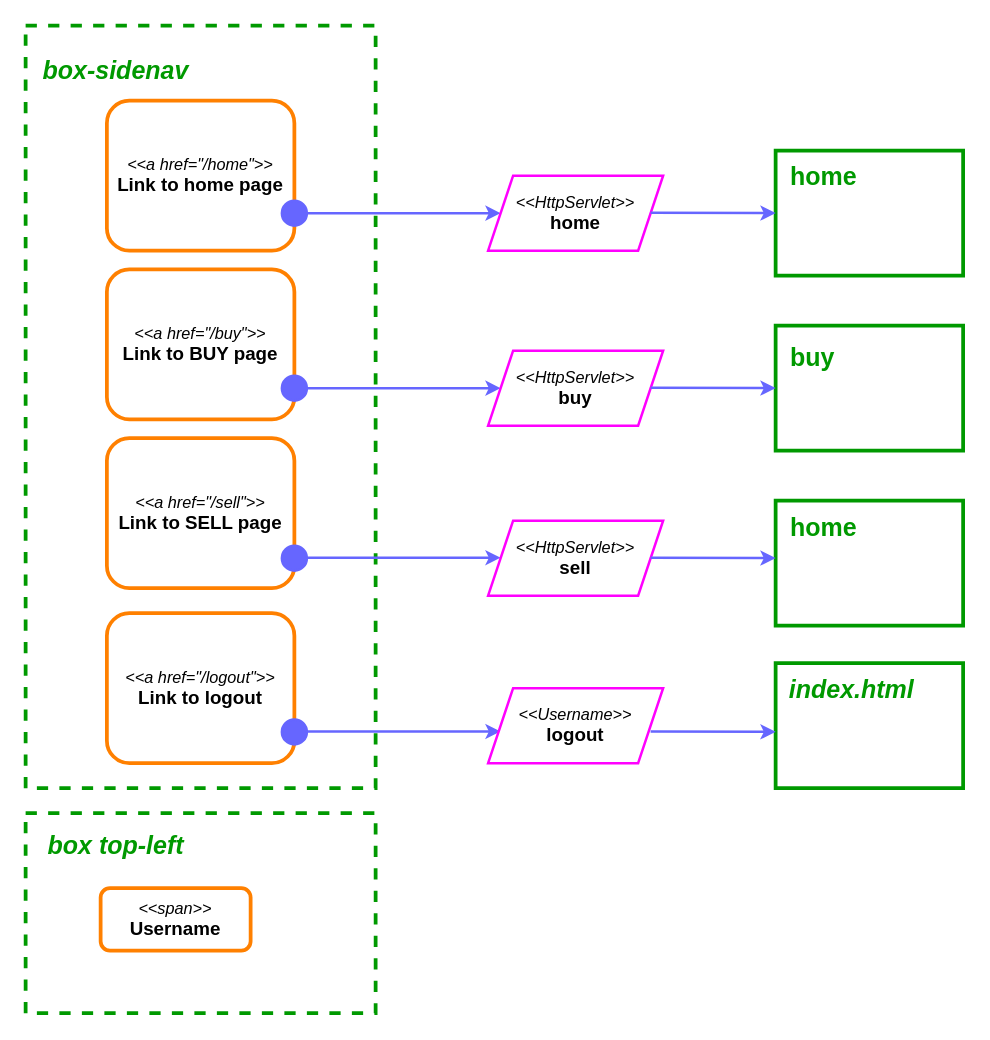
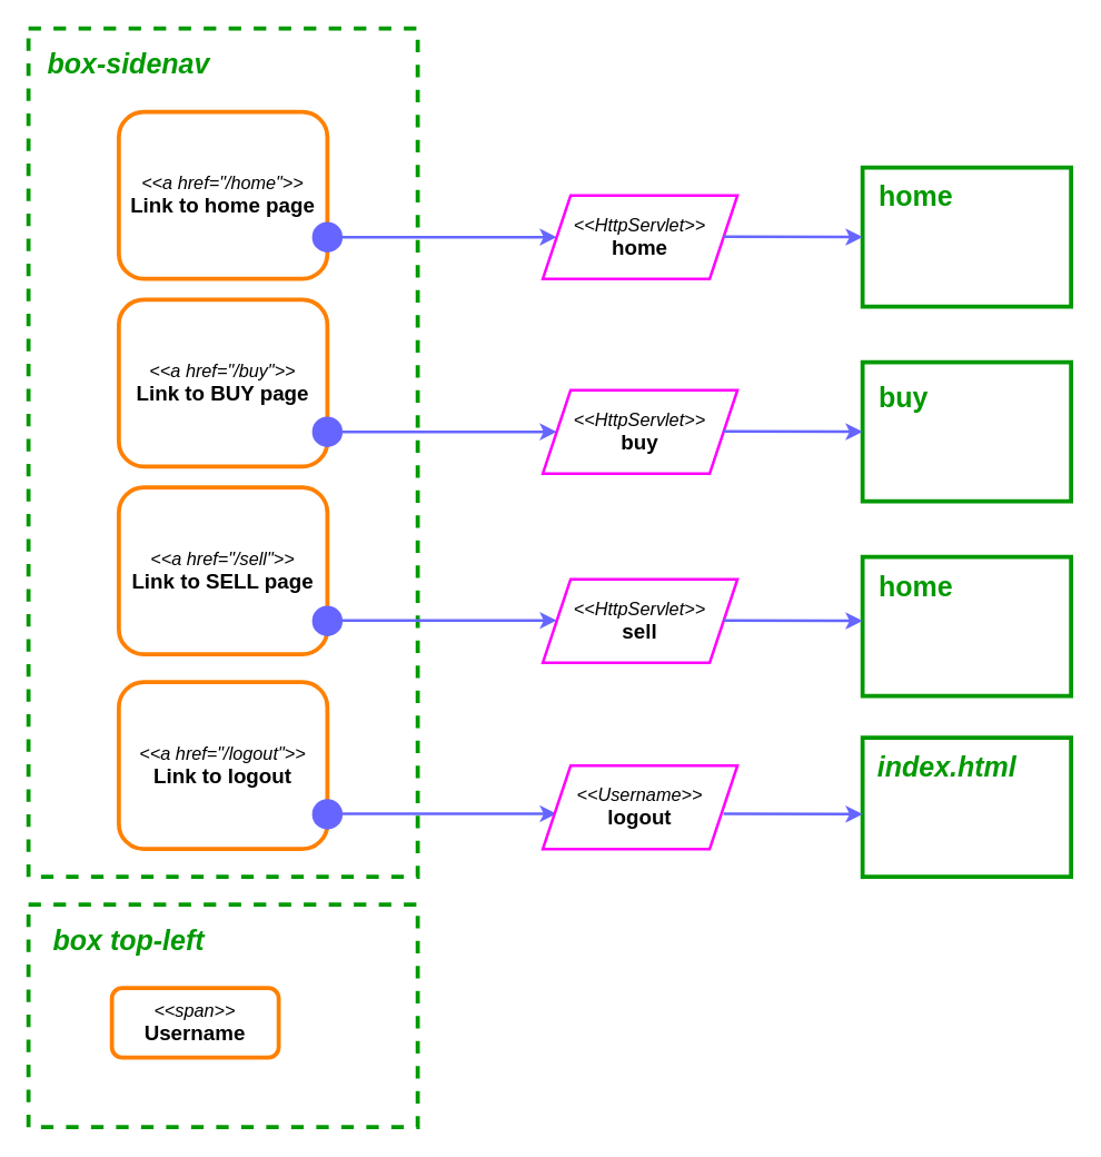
  <mxCell id="0" />
  <mxCell id="1" parent="0" />
  <mxCell id="2" value="" style="group;dashed=1;strokeColor=none;" parent="1" vertex="1" connectable="0"><mxGeometry x="20" y="20" width="280" height="610" as="geometry" /></mxCell>
  <mxCell id="3" value="" style="whiteSpace=wrap;html=1;strokeWidth=3;strokeColor=#009900;dashed=1;" parent="2" vertex="1"><mxGeometry width="280" height="610" as="geometry" /></mxCell>
  <mxCell id="4" value="&lt;font style=&quot;&quot;&gt;&lt;i style=&quot;font-size: 13px;&quot;&gt;&amp;lt;&amp;lt;a href=&quot;/home&quot;&amp;gt;&amp;gt;&lt;/i&gt;&lt;br&gt;&lt;font style=&quot;font-size: 15px;&quot;&gt;&lt;b&gt;Link to home page&lt;/b&gt;&lt;/font&gt;&lt;/font&gt;" style="rounded=1;whiteSpace=wrap;html=1;strokeWidth=3;strokeColor=#FF8000;" vertex="1" parent="2"><mxGeometry x="65" y="60" width="150" height="120" as="geometry" /></mxCell>
  <mxCell id="5" value="&lt;font style=&quot;&quot;&gt;&lt;i style=&quot;font-size: 13px;&quot;&gt;&amp;lt;&amp;lt;a href=&quot;/buy&quot;&amp;gt;&amp;gt;&lt;/i&gt;&lt;br&gt;&lt;font style=&quot;font-size: 15px;&quot;&gt;&lt;b&gt;Link to BUY page&lt;/b&gt;&lt;/font&gt;&lt;/font&gt;" style="rounded=1;whiteSpace=wrap;html=1;strokeWidth=3;strokeColor=#FF8000;" parent="1" vertex="1"><mxGeometry x="85" y="215" width="150" height="120" as="geometry" /></mxCell>
  <mxCell id="6" value="&lt;font style=&quot;&quot;&gt;&lt;i style=&quot;font-size: 13px;&quot;&gt;&amp;lt;&amp;lt;a href=&quot;/sell&quot;&amp;gt;&amp;gt;&lt;/i&gt;&lt;br&gt;&lt;font style=&quot;font-size: 15px;&quot;&gt;&lt;b&gt;Link to SELL page&lt;/b&gt;&lt;/font&gt;&lt;/font&gt;" style="rounded=1;whiteSpace=wrap;html=1;strokeWidth=3;strokeColor=#FF8000;" parent="1" vertex="1"><mxGeometry x="85" y="350" width="150" height="120" as="geometry" /></mxCell>
  <mxCell id="7" value="&lt;font style=&quot;&quot;&gt;&lt;i style=&quot;font-size: 13px;&quot;&gt;&amp;lt;&amp;lt;a href=&quot;/logout&quot;&amp;gt;&amp;gt;&lt;/i&gt;&lt;br&gt;&lt;font style=&quot;font-size: 15px;&quot;&gt;&lt;b&gt;Link to logout&lt;/b&gt;&lt;/font&gt;&lt;/font&gt;" style="rounded=1;whiteSpace=wrap;html=1;strokeWidth=3;strokeColor=#FF8000;" parent="1" vertex="1"><mxGeometry x="85" y="490" width="150" height="120" as="geometry" /></mxCell>
  <mxCell id="8" value="" style="ellipse;whiteSpace=wrap;html=1;aspect=fixed;strokeWidth=2;fillColor=#6666FF;strokeColor=#6666FF;" parent="1" vertex="1"><mxGeometry x="225" y="436" width="20" height="20" as="geometry" /></mxCell>
  <mxCell id="9" value="" style="ellipse;whiteSpace=wrap;html=1;aspect=fixed;strokeWidth=2;fillColor=#6666FF;strokeColor=#6666FF;" parent="1" vertex="1"><mxGeometry x="225" y="575" width="20" height="20" as="geometry" /></mxCell>
  <mxCell id="10" value="" style="endArrow=none;html=1;rounded=0;exitX=1;exitY=0.5;exitDx=0;exitDy=0;strokeColor=#6666FF;strokeWidth=2;startArrow=classic;startFill=1;entryX=1;entryY=0.5;entryDx=0;entryDy=0;" parent="1" edge="1"><mxGeometry width="50" height="50" relative="1" as="geometry"><mxPoint x="400" y="445.66" as="sourcePoint" /><mxPoint x="245" y="445.66" as="targetPoint" /></mxGeometry></mxCell>
  <mxCell id="11" value="" style="endArrow=none;html=1;rounded=0;exitX=1;exitY=0.5;exitDx=0;exitDy=0;strokeColor=#6666FF;strokeWidth=2;startArrow=classic;startFill=1;entryX=1;entryY=0.5;entryDx=0;entryDy=0;" parent="1" edge="1"><mxGeometry width="50" height="50" relative="1" as="geometry"><mxPoint x="400" y="584.66" as="sourcePoint" /><mxPoint x="245" y="584.66" as="targetPoint" /></mxGeometry></mxCell>
  <mxCell id="12" value="&lt;font style=&quot;&quot;&gt;&lt;i style=&quot;font-size: 13px;&quot;&gt;&amp;lt;&amp;lt;HttpServlet&amp;gt;&amp;gt;&lt;/i&gt;&lt;br&gt;&lt;span style=&quot;font-size: 15px;&quot;&gt;&lt;b&gt;sell&lt;/b&gt;&lt;/span&gt;&lt;br&gt;&lt;/font&gt;" style="shape=parallelogram;perimeter=parallelogramPerimeter;whiteSpace=wrap;html=1;fixedSize=1;strokeColor=#FF00FF;strokeWidth=2;" parent="1" vertex="1"><mxGeometry x="390" y="416" width="140" height="60" as="geometry" /></mxCell>
  <mxCell id="13" value="&lt;font style=&quot;&quot;&gt;&lt;i style=&quot;font-size: 13px;&quot;&gt;&amp;lt;&amp;lt;Username&amp;gt;&amp;gt;&lt;/i&gt;&lt;br&gt;&lt;span style=&quot;font-size: 15px;&quot;&gt;&lt;b&gt;logout&lt;/b&gt;&lt;/span&gt;&lt;br&gt;&lt;/font&gt;" style="shape=parallelogram;perimeter=parallelogramPerimeter;whiteSpace=wrap;html=1;fixedSize=1;strokeColor=#FF00FF;strokeWidth=2;" parent="1" vertex="1"><mxGeometry x="390" y="550" width="140" height="60" as="geometry" /></mxCell>
  <mxCell id="14" value="" style="group" parent="1" vertex="1" connectable="0"><mxGeometry x="620" y="400" width="150" height="100" as="geometry" /></mxCell>
  <mxCell id="15" value="" style="whiteSpace=wrap;html=1;strokeWidth=3;strokeColor=#009900;" parent="14" vertex="1"><mxGeometry width="150" height="100" as="geometry" /></mxCell>
  <mxCell id="16" value="&lt;font size=&quot;1&quot; color=&quot;#009900&quot; style=&quot;&quot;&gt;&lt;b style=&quot;font-size: 20px;&quot;&gt;home&lt;/b&gt;&lt;/font&gt;" style="text;html=1;strokeColor=none;fillColor=none;align=left;verticalAlign=middle;whiteSpace=wrap;rounded=0;" vertex="1" parent="14"><mxGeometry x="10" y="6" width="60" height="30" as="geometry" /></mxCell>
  <mxCell id="17" value="" style="group" parent="1" vertex="1" connectable="0"><mxGeometry x="620" y="530" width="150" height="100" as="geometry" /></mxCell>
  <mxCell id="18" value="" style="whiteSpace=wrap;html=1;strokeWidth=3;strokeColor=#009900;" parent="17" vertex="1"><mxGeometry width="150" height="100" as="geometry" /></mxCell>
  <mxCell id="19" value="" style="endArrow=none;html=1;rounded=0;strokeColor=#6666FF;strokeWidth=2;startArrow=classic;startFill=1;entryX=1;entryY=0.5;entryDx=0;entryDy=0;" parent="1" edge="1"><mxGeometry width="50" height="50" relative="1" as="geometry"><mxPoint x="620" y="446" as="sourcePoint" /><mxPoint x="520" y="445.66" as="targetPoint" /></mxGeometry></mxCell>
  <mxCell id="20" value="" style="endArrow=none;html=1;rounded=0;strokeColor=#6666FF;strokeWidth=2;startArrow=classic;startFill=1;entryX=1;entryY=0.5;entryDx=0;entryDy=0;" parent="1" edge="1"><mxGeometry width="50" height="50" relative="1" as="geometry"><mxPoint x="620" y="585" as="sourcePoint" /><mxPoint x="520" y="584.66" as="targetPoint" /></mxGeometry></mxCell>
  <mxCell id="21" value="" style="ellipse;whiteSpace=wrap;html=1;aspect=fixed;strokeWidth=2;fillColor=#6666FF;strokeColor=#6666FF;" vertex="1" parent="1"><mxGeometry x="225" y="300" width="20" height="20" as="geometry" /></mxCell>
  <mxCell id="22" value="" style="endArrow=none;html=1;rounded=0;exitX=1;exitY=0.5;exitDx=0;exitDy=0;strokeColor=#6666FF;strokeWidth=2;startArrow=classic;startFill=1;entryX=1;entryY=0.5;entryDx=0;entryDy=0;" edge="1" parent="1" target="21"><mxGeometry width="50" height="50" relative="1" as="geometry"><mxPoint x="400" y="310" as="sourcePoint" /><mxPoint x="290" y="430" as="targetPoint" /></mxGeometry></mxCell>
  <mxCell id="23" value="&lt;font style=&quot;&quot;&gt;&lt;i style=&quot;font-size: 13px;&quot;&gt;&amp;lt;&amp;lt;HttpServlet&amp;gt;&amp;gt;&lt;/i&gt;&lt;br&gt;&lt;font style=&quot;font-size: 15px;&quot;&gt;&lt;b&gt;buy&lt;/b&gt;&lt;/font&gt;&lt;/font&gt;" style="shape=parallelogram;perimeter=parallelogramPerimeter;whiteSpace=wrap;html=1;fixedSize=1;strokeColor=#FF00FF;strokeWidth=2;" vertex="1" parent="1"><mxGeometry x="390" y="280" width="140" height="60" as="geometry" /></mxCell>
  <mxCell id="24" value="" style="group" vertex="1" connectable="0" parent="1"><mxGeometry x="620" y="260" width="150" height="100" as="geometry" /></mxCell>
  <mxCell id="25" value="" style="whiteSpace=wrap;html=1;strokeWidth=3;strokeColor=#009900;" vertex="1" parent="24"><mxGeometry width="150" height="100" as="geometry" /></mxCell>
  <mxCell id="26" value="&lt;font size=&quot;1&quot; color=&quot;#009900&quot; style=&quot;&quot;&gt;&lt;b style=&quot;font-size: 20px;&quot;&gt;buy&lt;/b&gt;&lt;/font&gt;" style="text;html=1;strokeColor=none;fillColor=none;align=left;verticalAlign=middle;whiteSpace=wrap;rounded=0;" vertex="1" parent="24"><mxGeometry x="10" y="10" width="60" height="30" as="geometry" /></mxCell>
  <mxCell id="27" value="" style="endArrow=none;html=1;rounded=0;strokeColor=#6666FF;strokeWidth=2;startArrow=classic;startFill=1;entryX=1;entryY=0.5;entryDx=0;entryDy=0;" edge="1" parent="1"><mxGeometry width="50" height="50" relative="1" as="geometry"><mxPoint x="620" y="310" as="sourcePoint" /><mxPoint x="520" y="309.66" as="targetPoint" /></mxGeometry></mxCell>
  <mxCell id="28" value="" style="ellipse;whiteSpace=wrap;html=1;aspect=fixed;strokeWidth=2;fillColor=#6666FF;strokeColor=#6666FF;" vertex="1" parent="1"><mxGeometry x="225" y="160" width="20" height="20" as="geometry" /></mxCell>
  <mxCell id="29" value="" style="endArrow=none;html=1;rounded=0;exitX=1;exitY=0.5;exitDx=0;exitDy=0;strokeColor=#6666FF;strokeWidth=2;startArrow=classic;startFill=1;entryX=1;entryY=0.5;entryDx=0;entryDy=0;" edge="1" parent="1" target="28"><mxGeometry width="50" height="50" relative="1" as="geometry"><mxPoint x="400" y="170" as="sourcePoint" /><mxPoint x="290" y="290" as="targetPoint" /></mxGeometry></mxCell>
  <mxCell id="30" value="&lt;font style=&quot;&quot;&gt;&lt;i style=&quot;font-size: 13px;&quot;&gt;&amp;lt;&amp;lt;HttpServlet&amp;gt;&amp;gt;&lt;/i&gt;&lt;br&gt;&lt;span style=&quot;font-size: 15px;&quot;&gt;&lt;b&gt;home&lt;/b&gt;&lt;/span&gt;&lt;br&gt;&lt;/font&gt;" style="shape=parallelogram;perimeter=parallelogramPerimeter;whiteSpace=wrap;html=1;fixedSize=1;strokeColor=#FF00FF;strokeWidth=2;" vertex="1" parent="1"><mxGeometry x="390" y="140" width="140" height="60" as="geometry" /></mxCell>
  <mxCell id="31" value="" style="group" vertex="1" connectable="0" parent="1"><mxGeometry x="620" y="120" width="150" height="100" as="geometry" /></mxCell>
  <mxCell id="32" value="" style="whiteSpace=wrap;html=1;strokeWidth=3;strokeColor=#009900;" vertex="1" parent="31"><mxGeometry width="150" height="100" as="geometry" /></mxCell>
  <mxCell id="33" value="&lt;font size=&quot;1&quot; color=&quot;#009900&quot; style=&quot;&quot;&gt;&lt;b style=&quot;font-size: 20px;&quot;&gt;home&lt;/b&gt;&lt;/font&gt;" style="text;html=1;strokeColor=none;fillColor=none;align=left;verticalAlign=middle;whiteSpace=wrap;rounded=0;" vertex="1" parent="31"><mxGeometry x="10" y="5" width="60" height="30" as="geometry" /></mxCell>
  <mxCell id="34" value="" style="endArrow=none;html=1;rounded=0;strokeColor=#6666FF;strokeWidth=2;startArrow=classic;startFill=1;entryX=1;entryY=0.5;entryDx=0;entryDy=0;" edge="1" parent="1"><mxGeometry width="50" height="50" relative="1" as="geometry"><mxPoint x="620" y="170" as="sourcePoint" /><mxPoint x="520" y="169.66" as="targetPoint" /></mxGeometry></mxCell>
  <mxCell id="35" value="&lt;font size=&quot;1&quot; color=&quot;#009900&quot; style=&quot;&quot;&gt;&lt;b style=&quot;font-size: 20px;&quot;&gt;&lt;i&gt;index.html&lt;/i&gt;&lt;/b&gt;&lt;/font&gt;" style="text;html=1;strokeColor=none;fillColor=none;align=left;verticalAlign=middle;whiteSpace=wrap;rounded=0;" parent="1" vertex="1"><mxGeometry x="629" y="535" width="60" height="30" as="geometry" /></mxCell>
  <mxCell id="36" value="" style="group;dashed=1;strokeColor=none;" vertex="1" connectable="0" parent="1"><mxGeometry x="20" y="650" width="280" height="160" as="geometry" /></mxCell>
  <mxCell id="37" value="" style="whiteSpace=wrap;html=1;strokeWidth=3;strokeColor=#009900;dashed=1;" vertex="1" parent="36"><mxGeometry width="280" height="160" as="geometry" /></mxCell>
  <mxCell id="38" value="&lt;font style=&quot;&quot;&gt;&lt;i style=&quot;font-size: 13px;&quot;&gt;&amp;lt;&amp;lt;span&amp;gt;&amp;gt;&lt;/i&gt;&lt;br&gt;&lt;span style=&quot;font-size: 15px;&quot;&gt;&lt;b&gt;Username&lt;/b&gt;&lt;/span&gt;&lt;br&gt;&lt;/font&gt;" style="rounded=1;whiteSpace=wrap;html=1;strokeWidth=3;strokeColor=#FF8000;" vertex="1" parent="36"><mxGeometry x="60" y="60" width="120" height="50" as="geometry" /></mxCell>
- <mxCell id="39" value="&lt;font size=&quot;1&quot; color=&quot;#009900&quot; style=&quot;&quot;&gt;&lt;b style=&quot;font-size: 20px;&quot;&gt;&lt;i&gt;box-sidenav&lt;/i&gt;&lt;/b&gt;&lt;/font&gt;" style="text;html=1;strokeColor=none;fillColor=none;align=left;verticalAlign=middle;whiteSpace=wrap;rounded=0;" parent="1" vertex="1"><mxGeometry x="32" y="40" width="125" height="30" as="geometry" /></mxCell>
+ <mxCell id="39" value="&lt;font size=&quot;1&quot; color=&quot;#009900&quot; style=&quot;&quot;&gt;&lt;b style=&quot;font-size: 20px;&quot;&gt;&lt;i&gt;box-sidenav&lt;/i&gt;&lt;/b&gt;&lt;/font&gt;" style="text;html=1;strokeColor=none;fillColor=none;align=left;verticalAlign=middle;whiteSpace=wrap;rounded=0;" parent="1" vertex="1"><mxGeometry x="32" y="30" width="125" height="30" as="geometry" /></mxCell>
  <mxCell id="40" value="&lt;font size=&quot;1&quot; color=&quot;#009900&quot; style=&quot;&quot;&gt;&lt;b style=&quot;font-size: 20px;&quot;&gt;&lt;i&gt;box top-left&lt;/i&gt;&lt;/b&gt;&lt;/font&gt;" style="text;html=1;strokeColor=none;fillColor=none;align=left;verticalAlign=middle;whiteSpace=wrap;rounded=0;" vertex="1" parent="1"><mxGeometry x="36" y="660" width="125" height="30" as="geometry" /></mxCell>
